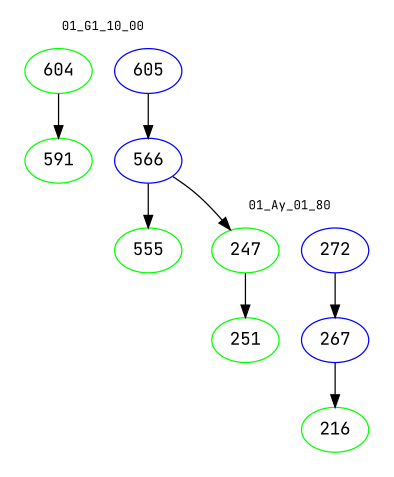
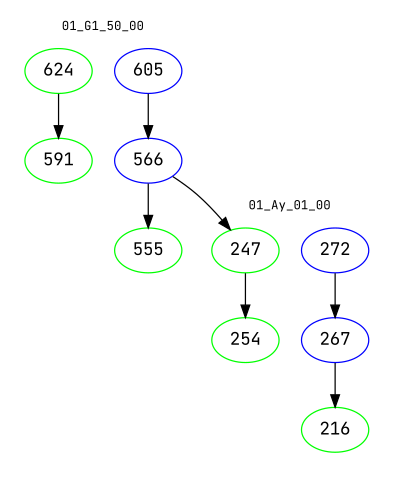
  digraph {
    fontname="JetBrains Mono"
    node [color=green fontname="JetBrains Mono"]
    edge [color=black fontname="JetBrains Mono"]
    n1 [color=blue label=272]
    n2 [color=blue label=267]
    n3 [label=247]
    n4 [label=216]
-   n5 [label=251]
+   n5 [label=254]
    n6 [color=blue label=605]
    n7 [color=blue label=566]
-   n8 [label=604]
+   n8 [label=624]
    n9 [label=555]
    n10 [label=591]
    subgraph cluster_1 {
      color=white
      fontsize=10
-     label="01_Ay_01_80"
+     label="01_Ay_01_00"
      n1
      n2
      n3
      n4
      n5
    }
    subgraph cluster_2 {
      color=white
      fontsize=10
-     label="01_G1_10_00"
+     label="01_G1_50_00"
      n6
      n7
      n8
      n9
      n10
    }
    n1 -> n2
    n2 -> n4
    n3 -> n5
    n6 -> n7
    n7 -> n3
    n7 -> n9
    n8 -> n10
  }
